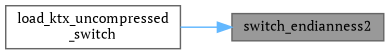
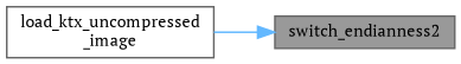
  digraph {
    rankdir=RL
    fontname="PT Serif"
    node [fontname="PT Serif" fontsize=10 shape=box style=filled]
    n1 [color=gray40 fillcolor=grey60 fontcolor=black height=0.2 label=switch_endianness2 width=0.4]
-   n2 [color=grey40 fillcolor=white height=0.2 label="load_ktx_uncompressed\l_switch" width=0.4]
+   n2 [color=grey40 fillcolor=white height=0.2 label="load_ktx_uncompressed\l_image" width=0.4]
    n1 -> n2 [color=steelblue1 dir=back fontname="PT Serif" fontsize=10 labelfontname=Helvetica labelfontsize=10 style=solid]
  }
